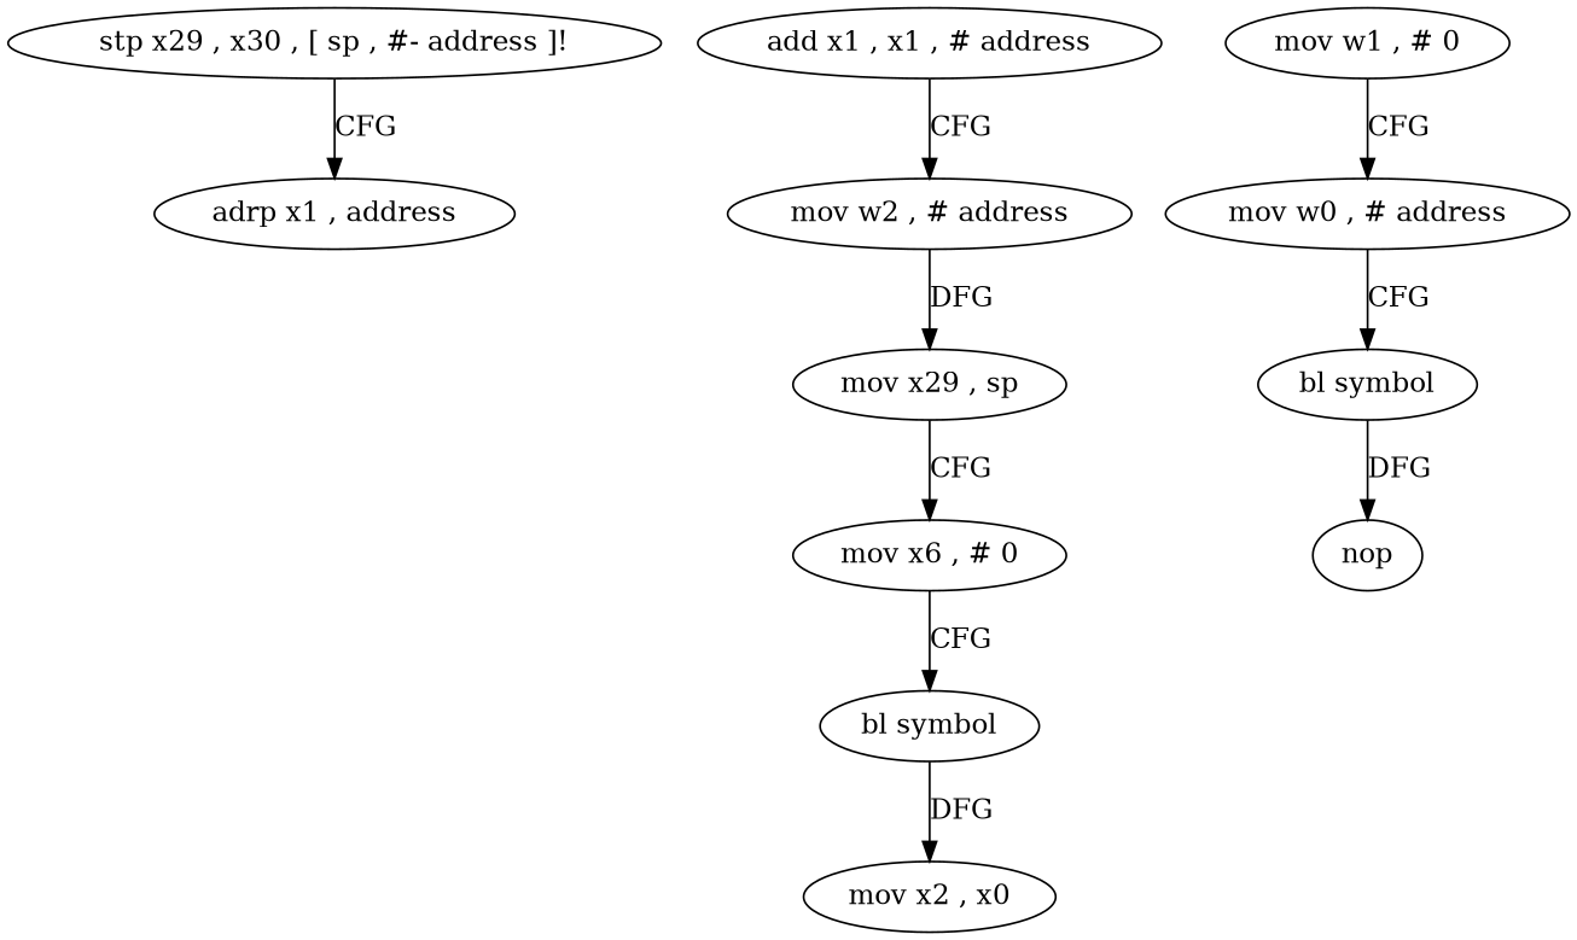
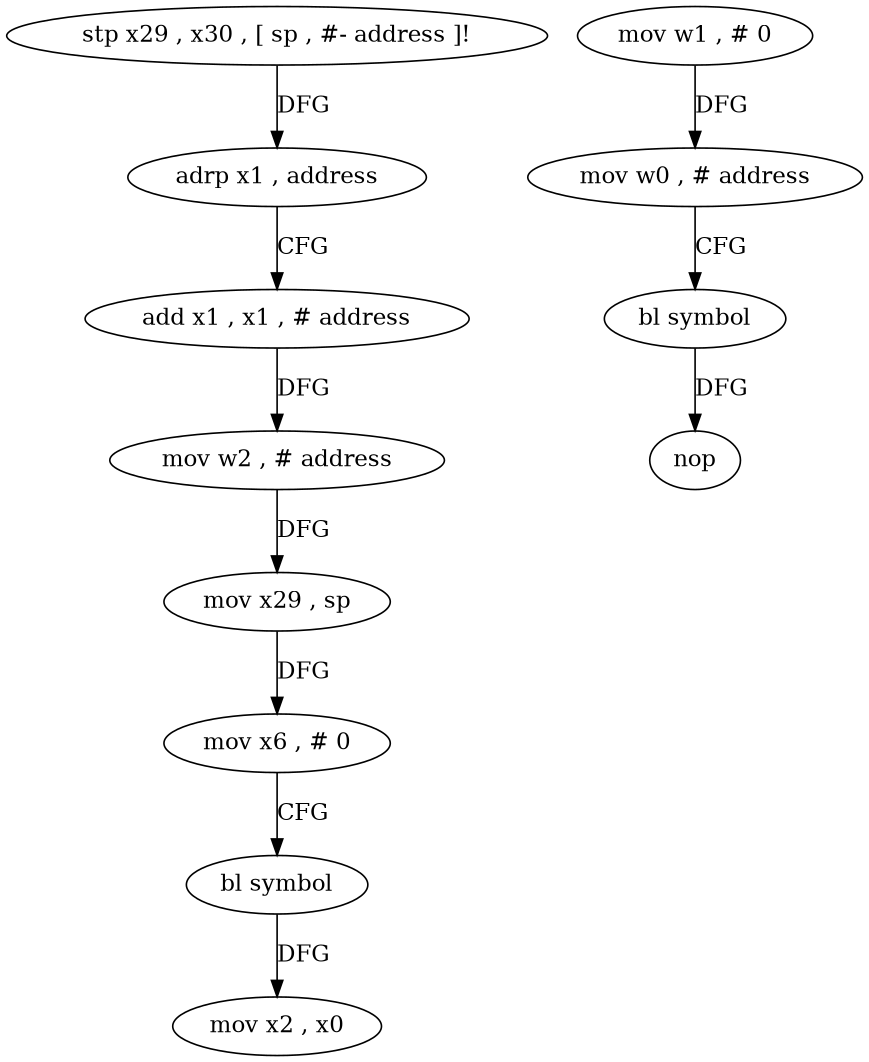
  digraph {
    n1 [label="stp x29 , x30 , [ sp , #- address ]!"]
    n2 [label="adrp x1 , address"]
    n3 [label="add x1 , x1 , # address"]
    n4 [label="mov w2 , # address"]
    n5 [label="mov x29 , sp"]
    n6 [label="mov x6 , # 0"]
    n7 [label="bl symbol"]
    n8 [label="mov x2 , x0"]
    n9 [label="mov w1 , # 0"]
    n10 [label="mov w0 , # address"]
    n11 [label="bl symbol"]
    n12 [label=nop]
-   n1 -> n2 [label=CFG]
-   n3 -> n4 [label=CFG]
+   n1 -> n2 [label=DFG]
+   n2 -> n3 [label=CFG]
+   n3 -> n4 [label=DFG]
    n4 -> n5 [label=DFG]
-   n5 -> n6 [label=CFG]
+   n5 -> n6 [label=DFG]
    n6 -> n7 [label=CFG]
    n7 -> n8 [label=DFG]
-   n9 -> n10 [label=CFG]
+   n9 -> n10 [label=DFG]
    n10 -> n11 [label=CFG]
    n11 -> n12 [label=DFG]
  }
